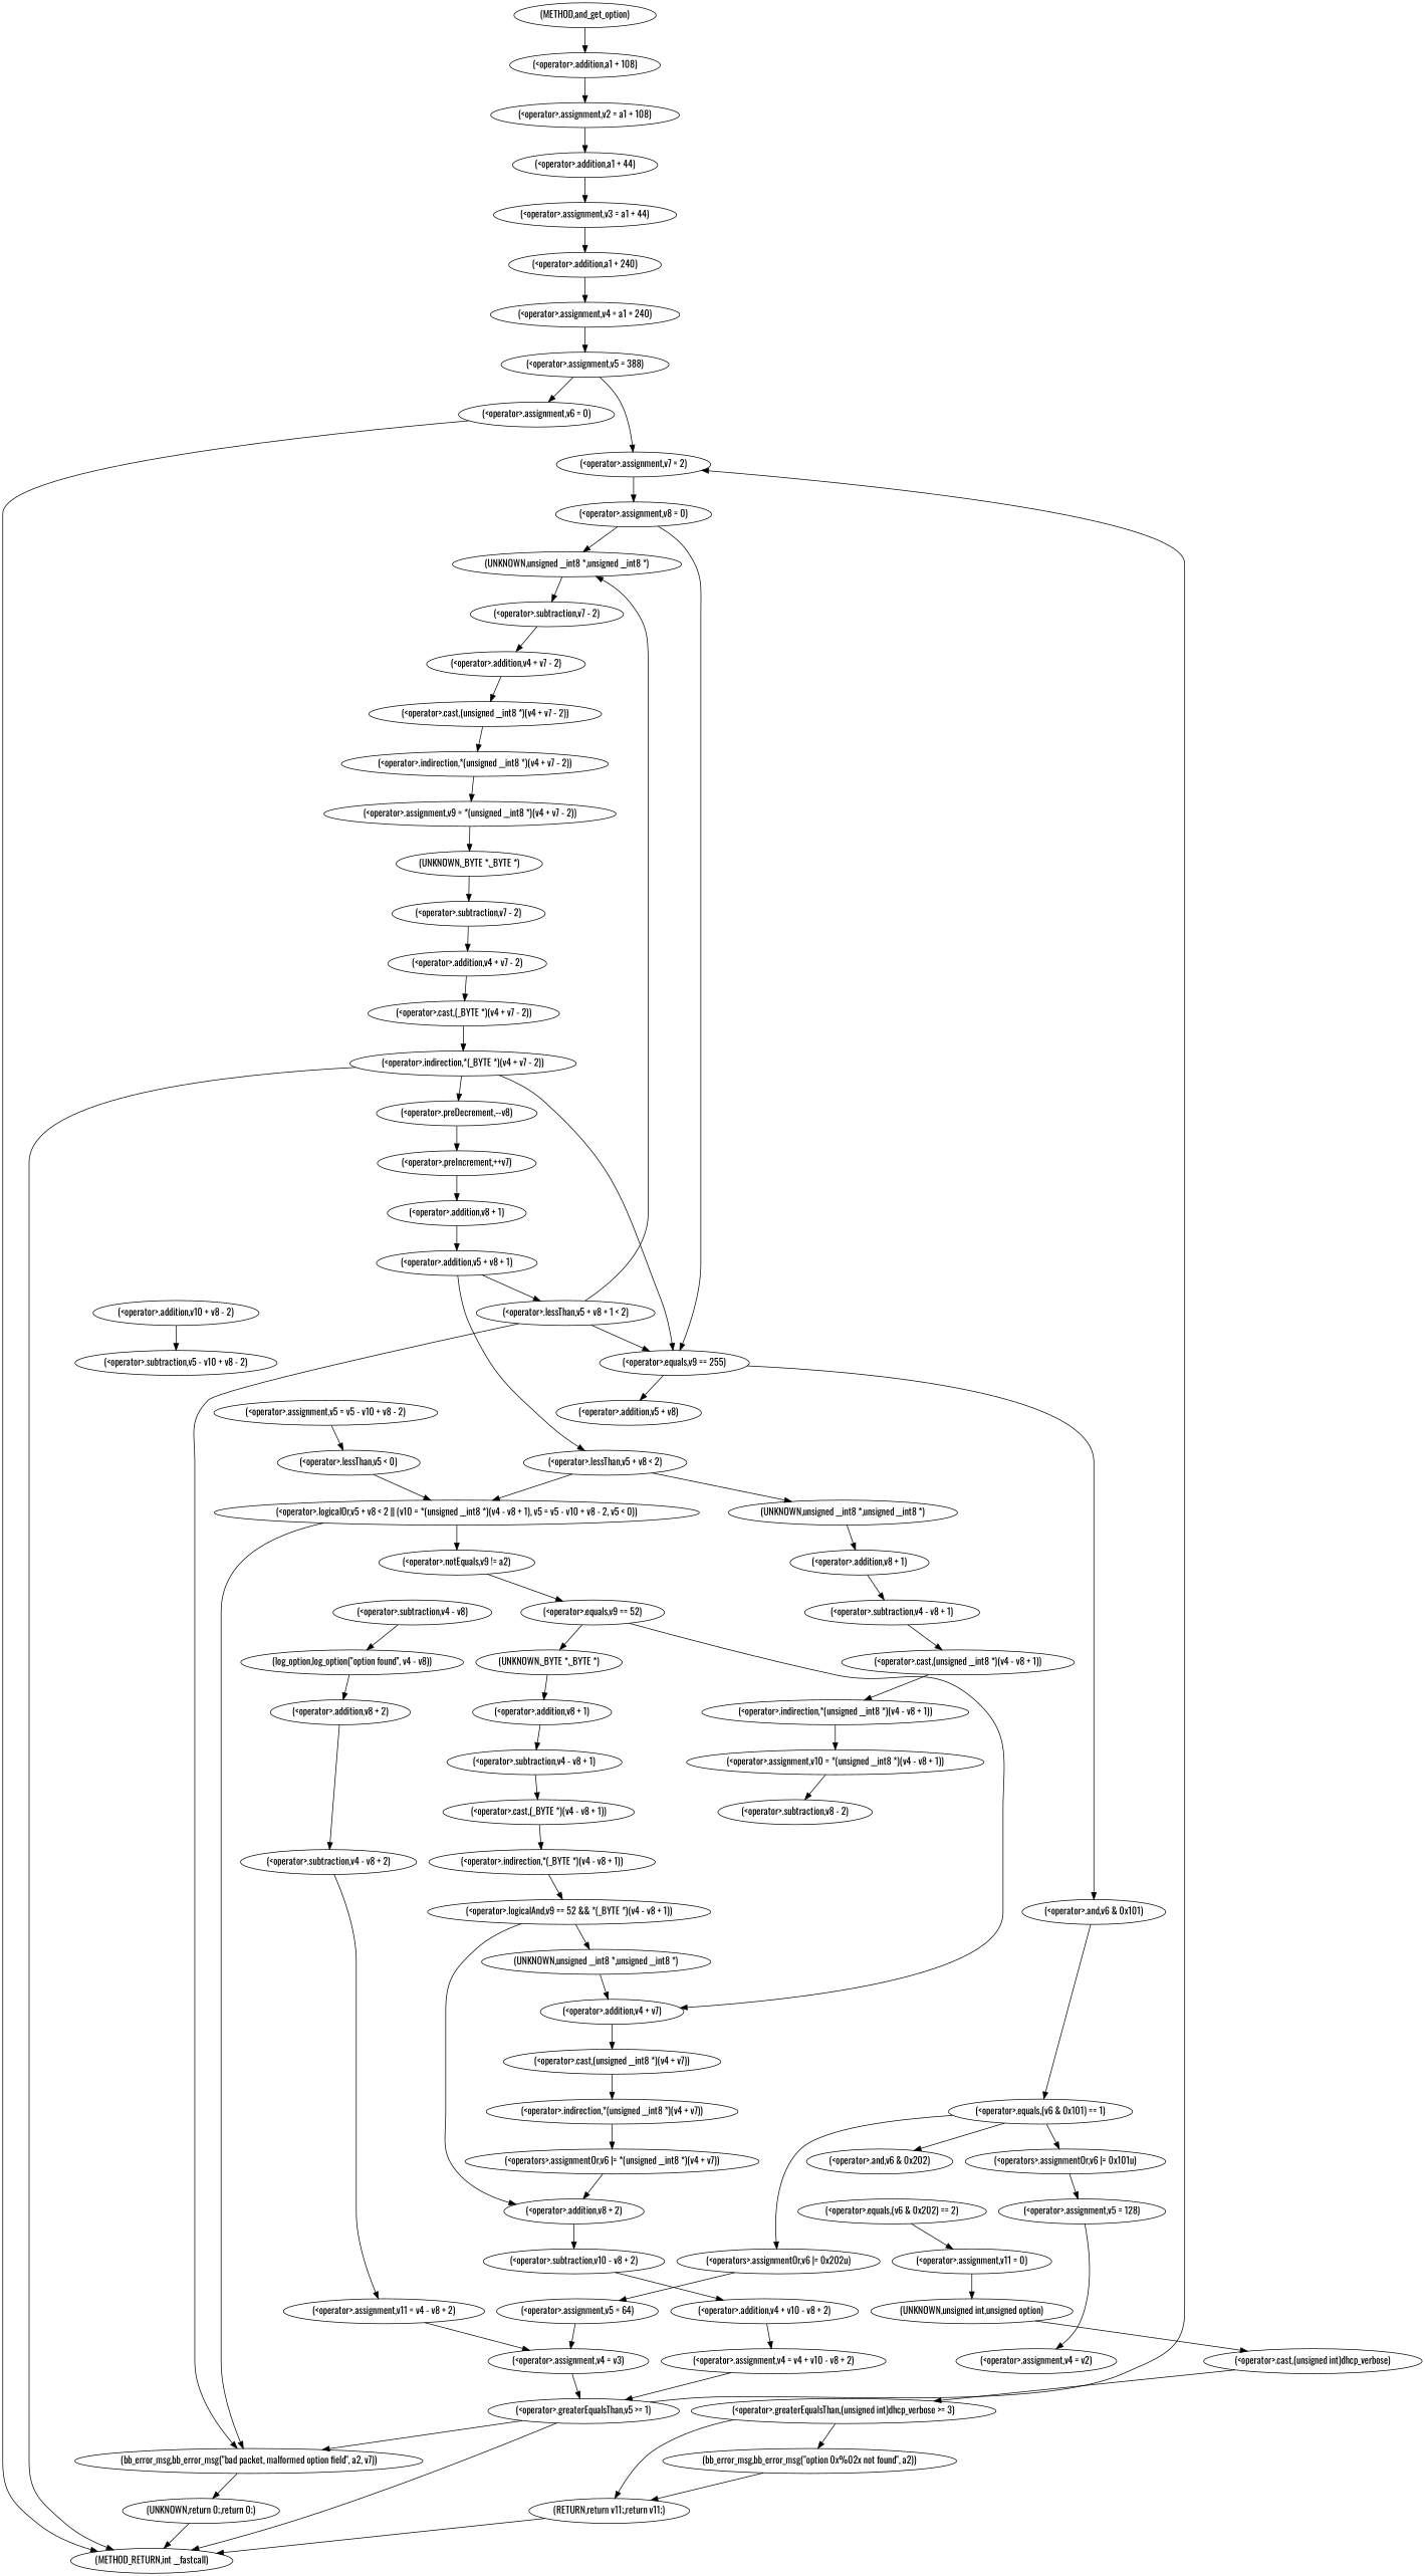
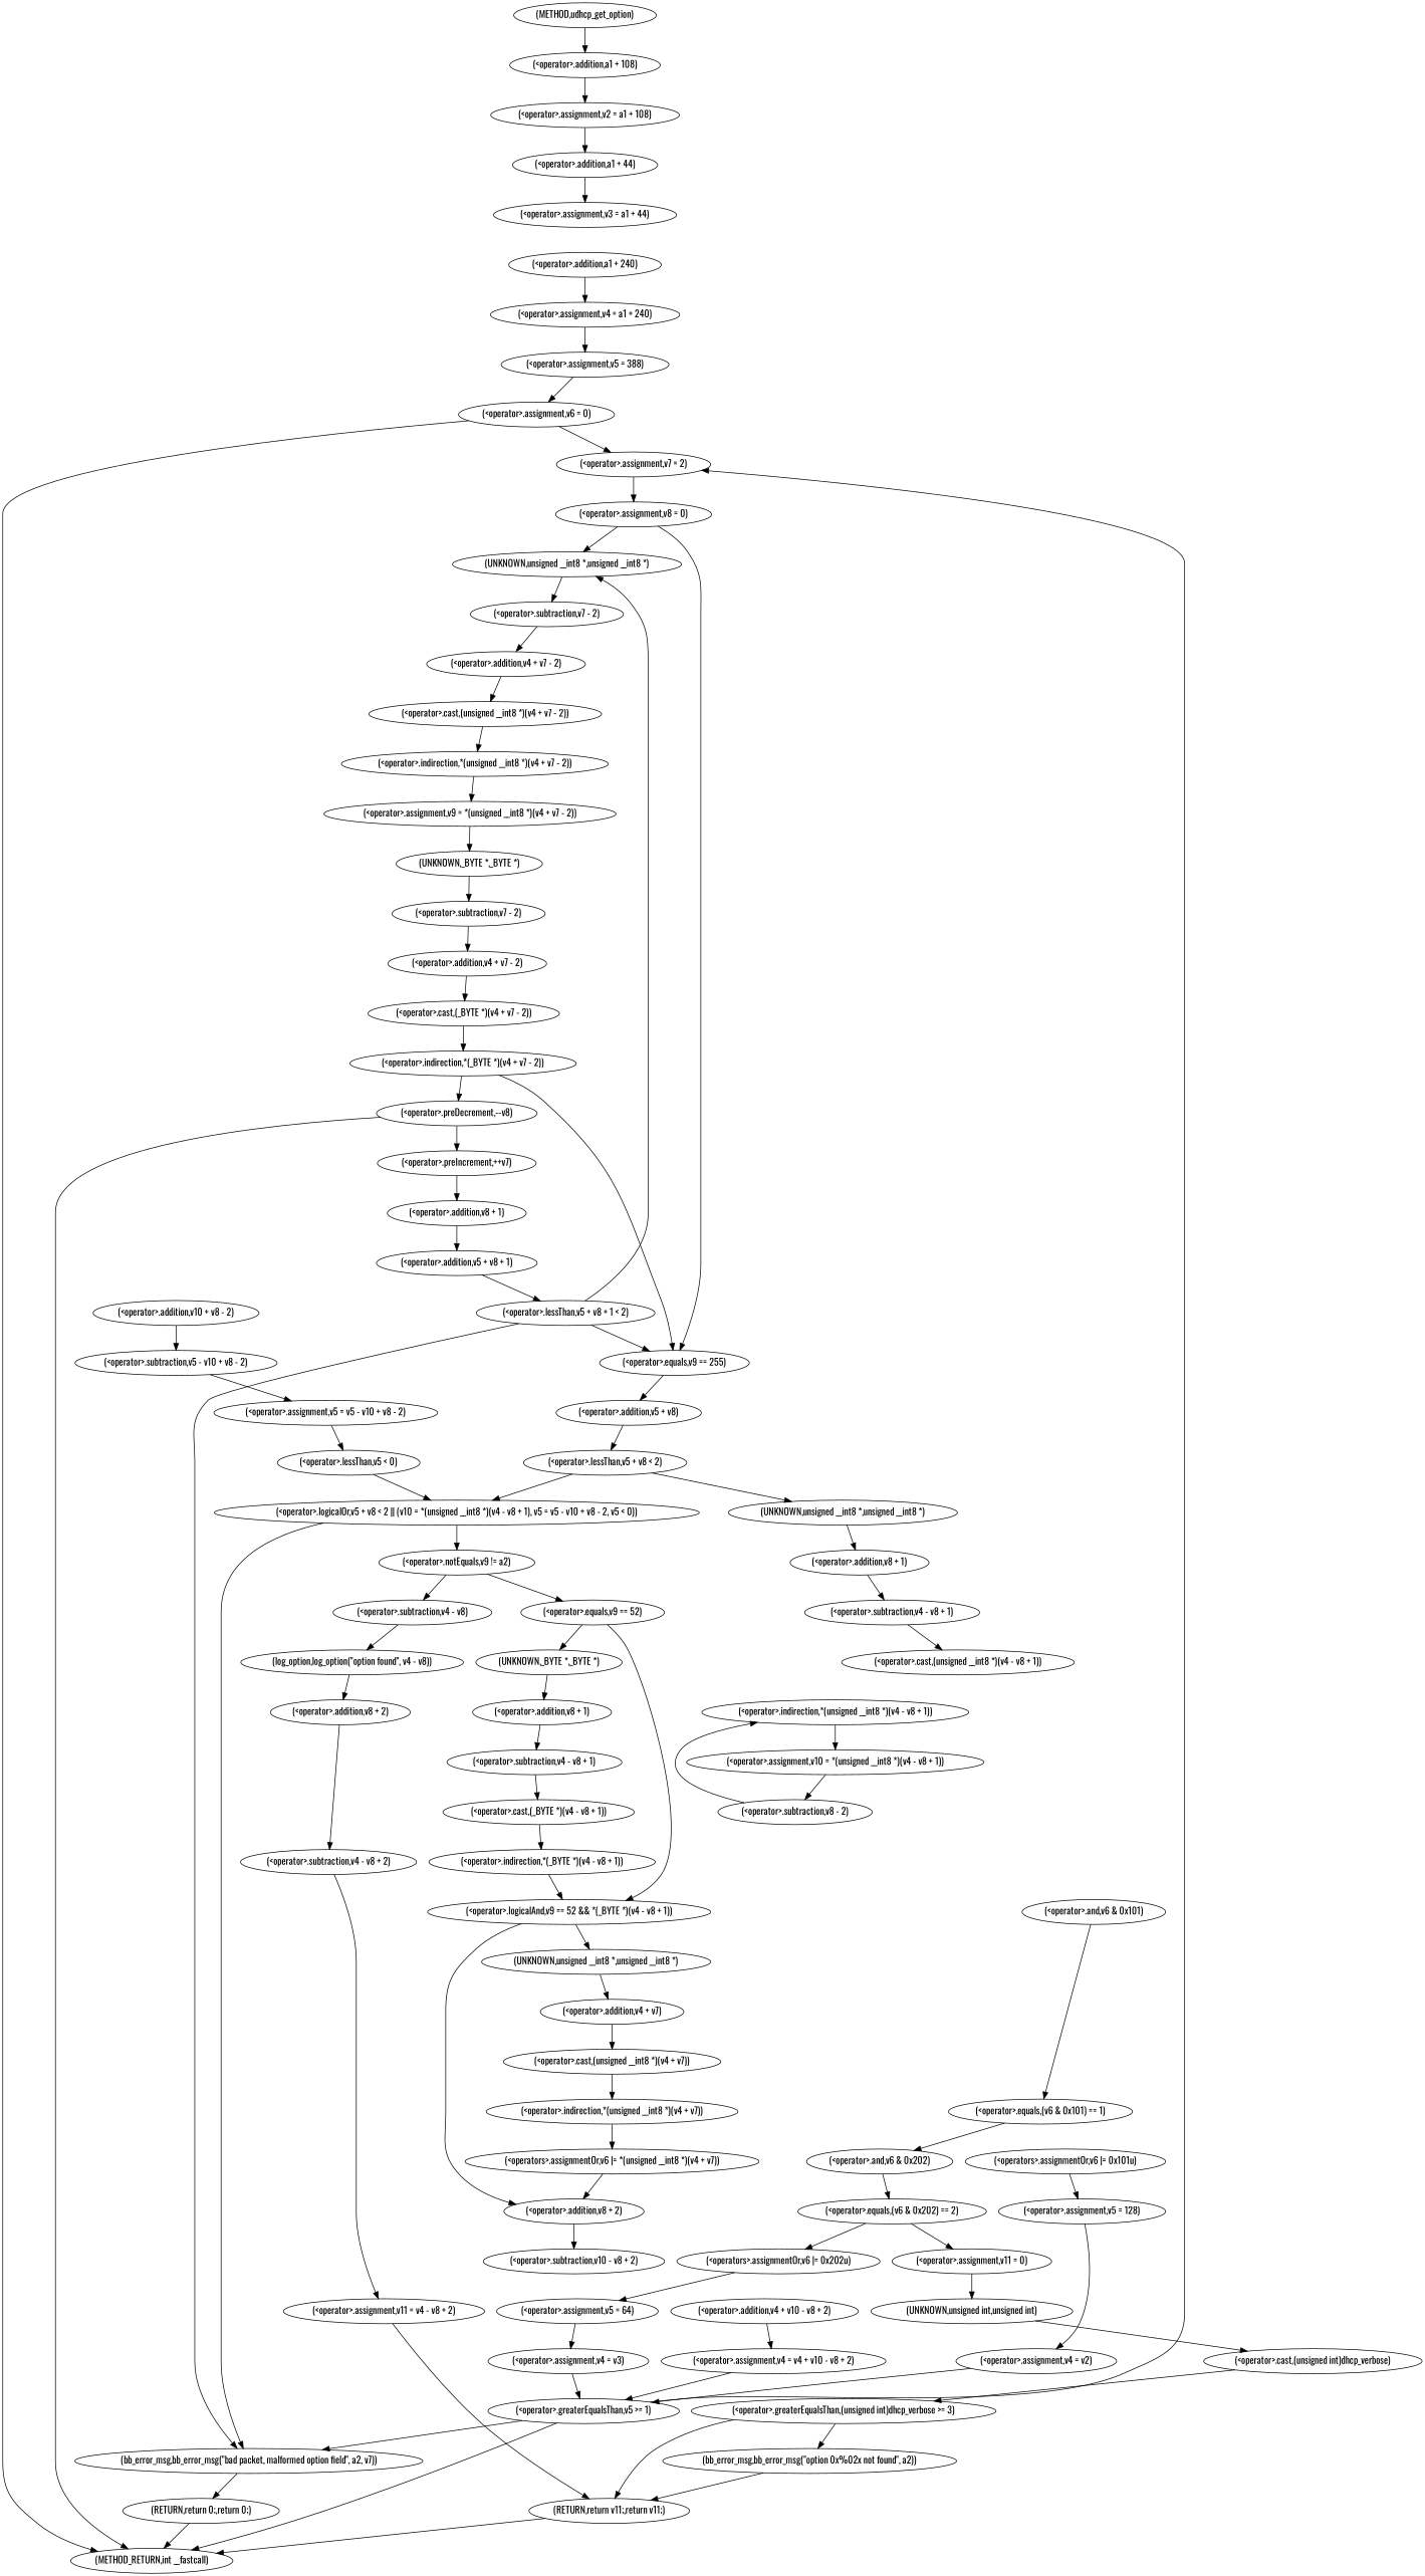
  digraph {
    fontname=Oswald
    node [fontname=Oswald]
    edge [fontname=Oswald]
    n1 [label="(<operator>.assignment,v2 = a1 + 108)"]
    n2 [label="(<operator>.addition,a1 + 44)"]
    n3 [label="(<operator>.assignment,v3 = a1 + 44)"]
    n4 [label="(<operator>.addition,a1 + 108)"]
    n5 [label="(<operator>.addition,a1 + 240)"]
    n6 [label="(<operator>.assignment,v4 = a1 + 240)"]
    n7 [label="(<operator>.assignment,v5 = 388)"]
    n8 [label="(<operator>.assignment,v6 = 0)"]
    n9 [label="(<operator>.assignment,v7 = 2)"]
    n10 [label="(METHOD_RETURN,int __fastcall)"]
    n11 [label="(<operator>.assignment,v8 = 0)"]
    n12 [label="(UNKNOWN,unsigned __int8 *,unsigned __int8 *)"]
    n13 [label="(<operator>.equals,v9 == 255)"]
    n14 [label="(<operator>.subtraction,v7 - 2)"]
    n15 [label="(<operator>.and,v6 & 0x101)"]
    n16 [label="(<operator>.addition,v5 + v8)"]
    n17 [label="(<operator>.assignment,v9 = *(unsigned __int8 *)(v4 + v7 - 2))"]
    n18 [label="(UNKNOWN,_BYTE *,_BYTE *)"]
    n19 [label="(<operator>.subtraction,v7 - 2)"]
    n20 [label="(<operator>.indirection,*(unsigned __int8 *)(v4 + v7 - 2))"]
    n21 [label="(<operator>.cast,(unsigned __int8 *)(v4 + v7 - 2))"]
    n22 [label="(<operator>.addition,v4 + v7 - 2)"]
    n23 [label="(<operator>.indirection,*(_BYTE *)(v4 + v7 - 2))"]
    n24 [label="(<operator>.preDecrement,--v8)"]
    n25 [label="(<operator>.preIncrement,++v7)"]
    n26 [label="(<operator>.cast,(_BYTE *)(v4 + v7 - 2))"]
    n27 [label="(<operator>.addition,v4 + v7 - 2)"]
    n28 [label="(<operator>.addition,v8 + 1)"]
    n29 [label="(<operator>.addition,v5 + v8 + 1)"]
    n30 [label="(<operator>.lessThan,v5 + v8 + 1 < 2)"]
    n31 [label="(bb_error_msg,bb_error_msg(\"bad packet, malformed option field\", a2, v7))"]
-   n32 [label="(UNKNOWN,return 0;,return 0;)"]
+   n32 [label="(RETURN,return 0;,return 0;)"]
    n33 [label="(<operator>.equals,(v6 & 0x101) == 1)"]
    n34 [label="(<operator>.lessThan,v5 + v8 < 2)"]
    n35 [label="(<operators>.assignmentOr,v6 |= 0x101u)"]
    n36 [label="(<operator>.and,v6 & 0x202)"]
    n37 [label="(<operator>.assignment,v5 = 128)"]
    n38 [label="(<operator>.equals,(v6 & 0x202) == 2)"]
    n39 [label="(<operator>.assignment,v4 = v2)"]
    n40 [label="(<operator>.greaterEqualsThan,v5 >= 1)"]
    n41 [label="(<operators>.assignmentOr,v6 |= 0x202u)"]
    n42 [label="(<operator>.assignment,v11 = 0)"]
    n43 [label="(<operator>.assignment,v5 = 64)"]
-   n44 [label="(UNKNOWN,unsigned int,unsigned option)"]
+   n44 [label="(UNKNOWN,unsigned int,unsigned int)"]
    n45 [label="(<operator>.assignment,v4 = v3)"]
    n46 [label="(<operator>.cast,(unsigned int)dhcp_verbose)"]
    n47 [label="(<operator>.greaterEqualsThan,(unsigned int)dhcp_verbose >= 3)"]
    n48 [label="(bb_error_msg,bb_error_msg(\"option 0x%02x not found\", a2))"]
    n49 [label="(RETURN,return v11;,return v11;)"]
    n50 [label="(<operator>.logicalOr,v5 + v8 < 2 || (v10 = *(unsigned __int8 *)(v4 - v8 + 1), v5 = v5 - v10 + v8 - 2, v5 < 0))"]
    n51 [label="(<operator>.notEquals,v9 != a2)"]
    n52 [label="(<operator>.equals,v9 == 52)"]
    n53 [label="(<operator>.subtraction,v4 - v8)"]
    n54 [label="(UNKNOWN,unsigned __int8 *,unsigned __int8 *)"]
    n55 [label="(<operator>.addition,v8 + 1)"]
    n56 [label="(<operator>.assignment,v10 = *(unsigned __int8 *)(v4 - v8 + 1))"]
    n57 [label="(<operator>.subtraction,v8 - 2)"]
    n58 [label="(<operator>.indirection,*(unsigned __int8 *)(v4 - v8 + 1))"]
    n59 [label="(<operator>.cast,(unsigned __int8 *)(v4 - v8 + 1))"]
    n60 [label="(<operator>.subtraction,v4 - v8 + 1)"]
    n61 [label="(<operator>.assignment,v5 = v5 - v10 + v8 - 2)"]
    n62 [label="(<operator>.lessThan,v5 < 0)"]
    n63 [label="(<operator>.subtraction,v5 - v10 + v8 - 2)"]
    n64 [label="(<operator>.addition,v10 + v8 - 2)"]
    n65 [label="(<operator>.logicalAnd,v9 == 52 && *(_BYTE *)(v4 - v8 + 1))"]
    n66 [label="(UNKNOWN,_BYTE *,_BYTE *)"]
    n67 [label="(log_option,log_option(\"option found\", v4 - v8))"]
    n68 [label="(UNKNOWN,unsigned __int8 *,unsigned __int8 *)"]
    n69 [label="(<operator>.addition,v8 + 2)"]
    n70 [label="(<operator>.addition,v4 + v7)"]
    n71 [label="(<operator>.subtraction,v10 - v8 + 2)"]
    n72 [label="(<operator>.addition,v8 + 1)"]
    n73 [label="(<operator>.indirection,*(_BYTE *)(v4 - v8 + 1))"]
    n74 [label="(<operator>.cast,(_BYTE *)(v4 - v8 + 1))"]
    n75 [label="(<operator>.subtraction,v4 - v8 + 1)"]
    n76 [label="(<operators>.assignmentOr,v6 |= *(unsigned __int8 *)(v4 + v7))"]
    n77 [label="(<operator>.indirection,*(unsigned __int8 *)(v4 + v7))"]
    n78 [label="(<operator>.cast,(unsigned __int8 *)(v4 + v7))"]
    n79 [label="(<operator>.assignment,v4 = v4 + v10 - v8 + 2)"]
    n80 [label="(<operator>.addition,v4 + v10 - v8 + 2)"]
    n81 [label="(<operator>.addition,v8 + 2)"]
    n82 [label="(<operator>.subtraction,v4 - v8 + 2)"]
    n83 [label="(<operator>.assignment,v11 = v4 - v8 + 2)"]
-   n84 [label="(METHOD,and_get_option)"]
+   n84 [label="(METHOD,udhcp_get_option)"]
    n1 -> n2
    n2 -> n3
-   n3 -> n5
    n4 -> n1
    n5 -> n6
    n6 -> n7
    n7 -> n8
-   n7 -> n9
+   n8 -> n9
    n8 -> n10
    n9 -> n11
    n11 -> n12
    n11 -> n13
    n12 -> n14
-   n13 -> n15
    n13 -> n16
    n14 -> n22
    n15 -> n33
-   n29 -> n34
+   n16 -> n34
    n17 -> n18
    n18 -> n19
    n19 -> n27
    n20 -> n17
    n21 -> n20
    n22 -> n21
-   n23 -> n10
+   n24 -> n10
    n23 -> n13
    n23 -> n24
    n24 -> n25
    n25 -> n28
    n26 -> n23
    n27 -> n26
    n28 -> n29
    n29 -> n30
    n30 -> n12
    n30 -> n13
    n30 -> n31
    n31 -> n32
    n32 -> n10
-   n33 -> n35
    n33 -> n36
    n34 -> n50
    n34 -> n54
    n35 -> n37
+   n36 -> n38
    n37 -> n39
-   n33 -> n41
+   n38 -> n41
    n38 -> n42
+   n39 -> n40
    n40 -> n9
    n40 -> n10
    n40 -> n31
    n41 -> n43
    n42 -> n44
    n43 -> n45
    n44 -> n46
    n45 -> n40
    n46 -> n47
    n47 -> n48
    n47 -> n49
    n48 -> n49
    n49 -> n10
    n50 -> n31
    n50 -> n51
    n51 -> n52
-   n52 -> n70
+   n51 -> n53
+   n52 -> n65
    n52 -> n66
    n53 -> n67
    n54 -> n55
    n55 -> n60
    n56 -> n57
    n58 -> n56
-   n59 -> n58
+   n57 -> n58
    n60 -> n59
    n61 -> n62
    n62 -> n50
+   n63 -> n61
    n64 -> n63
    n65 -> n68
    n65 -> n69
    n66 -> n72
    n67 -> n81
    n68 -> n70
    n69 -> n71
    n70 -> n78
-   n71 -> n80
    n72 -> n75
    n73 -> n65
    n74 -> n73
    n75 -> n74
    n76 -> n69
    n77 -> n76
    n78 -> n77
    n79 -> n40
    n80 -> n79
    n81 -> n82
    n82 -> n83
-   n83 -> n45
+   n83 -> n49
    n84 -> n4
  }
